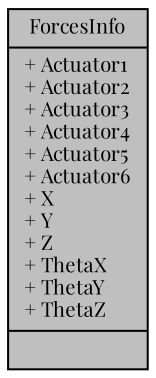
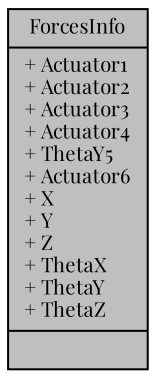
  digraph {
    fontname="Playfair Display"
-   n1 [color=black fillcolor=grey75 fontcolor=black fontname="Playfair Display" fontsize=10 height=0.2 label="{ForcesInfo\n|+ Actuator1\l+ Actuator2\l+ Actuator3\l+ Actuator4\l+ Actuator5\l+ Actuator6\l+ X\l+ Y\l+ Z\l+ ThetaX\l+ ThetaY\l+ ThetaZ\l|}" shape=record style=filled width=0.4]
+   n1 [color=black fillcolor=grey75 fontcolor=black fontname="Playfair Display" fontsize=10 height=0.2 label="{ForcesInfo\n|+ Actuator1\l+ Actuator2\l+ Actuator3\l+ Actuator4\l+ ThetaY5\l+ Actuator6\l+ X\l+ Y\l+ Z\l+ ThetaX\l+ ThetaY\l+ ThetaZ\l|}" shape=record style=filled width=0.4]
  }
